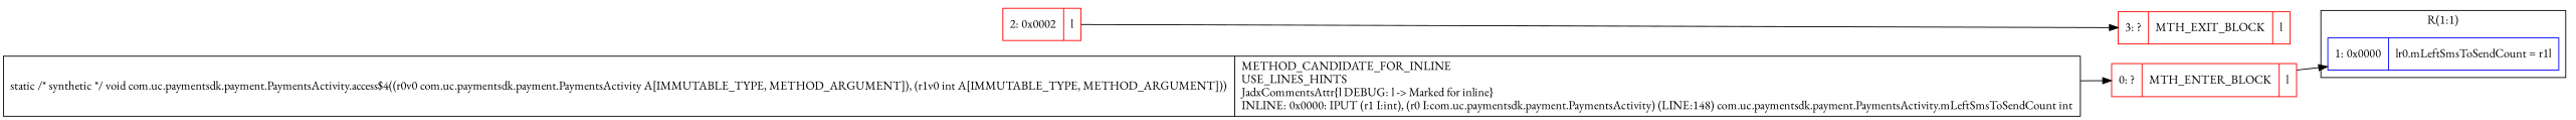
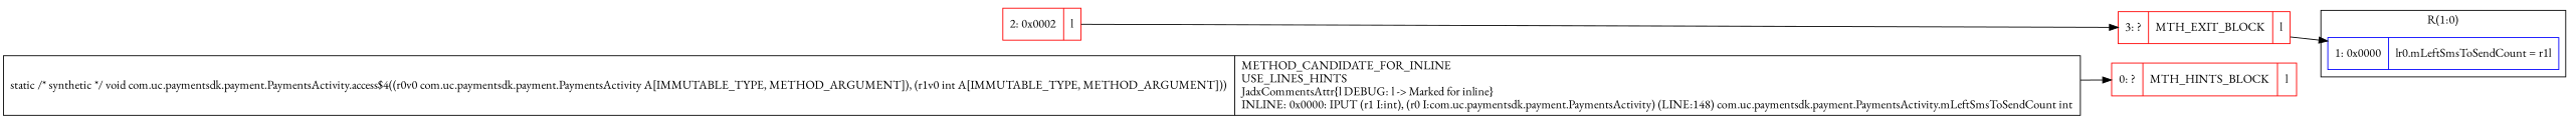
  digraph {
    fontname="EB Garamond"
    rankdir=LR
    node [color=red fontname="EB Garamond" shape=record]
    edge [fontname="EB Garamond"]
    n1 [color=blue label="{1\:\ 0x0000|lr0.mLeftSmsToSendCount = r1l}"]
    n2 [label="{2\:\ 0x0002|l}"]
    n3 [label="{3\:\ ?|MTH_EXIT_BLOCK\l|l}"]
-   n4 [label="{0\:\ ?|MTH_ENTER_BLOCK\l|l}"]
+   n4 [label="{0\:\ ?|MTH_HINTS_BLOCK\l|l}"]
    n5 [label="{static \/* synthetic *\/ void com.uc.paymentsdk.payment.PaymentsActivity.access$4((r0v0 com.uc.paymentsdk.payment.PaymentsActivity A[IMMUTABLE_TYPE, METHOD_ARGUMENT]), (r1v0 int A[IMMUTABLE_TYPE, METHOD_ARGUMENT]))  | METHOD_CANDIDATE_FOR_INLINE\lUSE_LINES_HINTS\lJadxCommentsAttr\{l DEBUG: l \-\> Marked for inline\}\lINLINE: 0x0000: IPUT (r1 I:int), (r0 I:com.uc.paymentsdk.payment.PaymentsActivity) (LINE:148) com.uc.paymentsdk.payment.PaymentsActivity.mLeftSmsToSendCount int\l}" color=""]
    subgraph cluster_1 {
-     label="R(1:1)"
+     label="R(1:0)"
      n1
    }
    n2 -> n3
-   n4 -> n1
+   n3 -> n1
    n5 -> n4
  }
